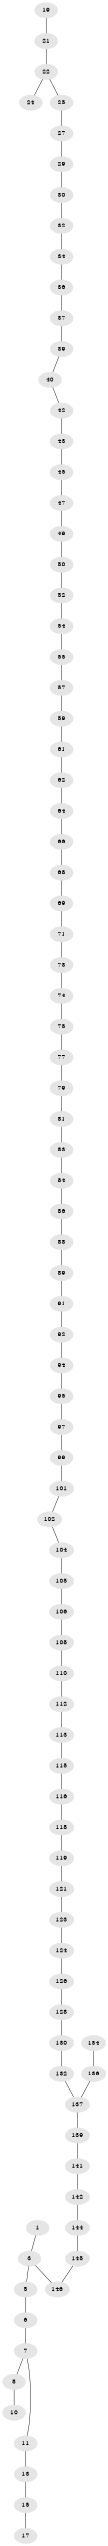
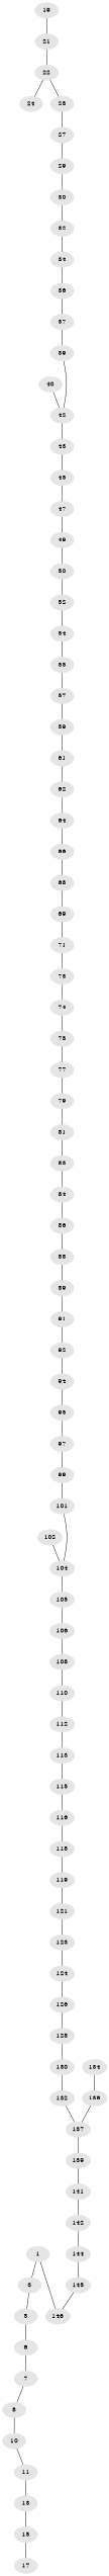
  graph {
    node [color=gray90 style=filled]
    1 [super="+2"]
    3 [super="+4"]
    146 [super="+147"]
    5
    6
    7
    8 [super="+9"]
    10
    11 [super="+12"]
    13 [super="+14"]
    15 [super="+16"]
    17 [super="+18"]
    19 [super="+20"]
    21
    22 [super="+23"]
    24
    25 [super="+26"]
    27 [super="+28"]
    29
    30 [super="+31"]
    32 [super="+33"]
    34 [super="+35"]
    36
    37 [super="+38"]
    39
    40 [super="+41"]
    42
    43 [super="+44"]
    45 [super="+46"]
    47 [super="+48"]
    49
    50 [super="+51"]
    52 [super="+53"]
    54
    55 [super="+56"]
    57 [super="+58"]
    59 [super="+60"]
    61
    62 [super="+63"]
    64 [super="+65"]
    66 [super="+67"]
    68
    69 [super="+70"]
    71 [super="+72"]
    73
    74
    75 [super="+76"]
    77 [super="+78"]
    79 [super="+80"]
    81 [super="+82"]
    83
    84 [super="+85"]
    86 [super="+87"]
    88
    89 [super="+90"]
    91
    92 [super="+93"]
    94
    95 [super="+96"]
    97 [super="+98"]
    99 [super="+100"]
    101
    102 [super="+103"]
    104
    105
    106 [super="+107"]
    108 [super="+109"]
    110 [super="+111"]
    112
    113 [super="+114"]
    115
    116 [super="+117"]
    118
    119 [super="+120"]
    121 [super="+122"]
    123
    124 [super="+125"]
    126 [super="+127"]
    128 [super="+129"]
    130 [super="+131"]
    132 [super="+133"]
    137 [super="+138"]
    134 [super="+135"]
    136
    139 [super="+140"]
    141
    142 [super="+143"]
    144
    145
    1 -- 3
-   3 -- 146
+   1 -- 146
    3 -- 5
    5 -- 6
    6 -- 7
    7 -- 8
    8 -- 10
-   7 -- 11
+   10 -- 11
    11 -- 13
    13 -- 15
    15 -- 17
    19 -- 21
    21 -- 22
    22 -- 24
    22 -- 25
    25 -- 27
    27 -- 29
    29 -- 30
    30 -- 32
    32 -- 34
    34 -- 36
    36 -- 37
    37 -- 39
-   39 -- 40
+   39 -- 42
    40 -- 42
    42 -- 43
    43 -- 45
    45 -- 47
    47 -- 49
    49 -- 50
    50 -- 52
    52 -- 54
    54 -- 55
    55 -- 57
    57 -- 59
    59 -- 61
    61 -- 62
    62 -- 64
    64 -- 66
    66 -- 68
    68 -- 69
    69 -- 71
    71 -- 73
    73 -- 74
    74 -- 75
    75 -- 77
    77 -- 79
    79 -- 81
    81 -- 83
    83 -- 84
    84 -- 86
    86 -- 88
    88 -- 89
    89 -- 91
    91 -- 92
    92 -- 94
    94 -- 95
    95 -- 97
    97 -- 99
    99 -- 101
-   101 -- 102
+   101 -- 104
    102 -- 104
    104 -- 105
    105 -- 106
    106 -- 108
    108 -- 110
    110 -- 112
    112 -- 113
    113 -- 115
    115 -- 116
    116 -- 118
    118 -- 119
    119 -- 121
    121 -- 123
    123 -- 124
    124 -- 126
    126 -- 128
    128 -- 130
    130 -- 132
    132 -- 137
    137 -- 139
    134 -- 136
    136 -- 137
    139 -- 141
    141 -- 142
    142 -- 144
    144 -- 145
    145 -- 146
  }
